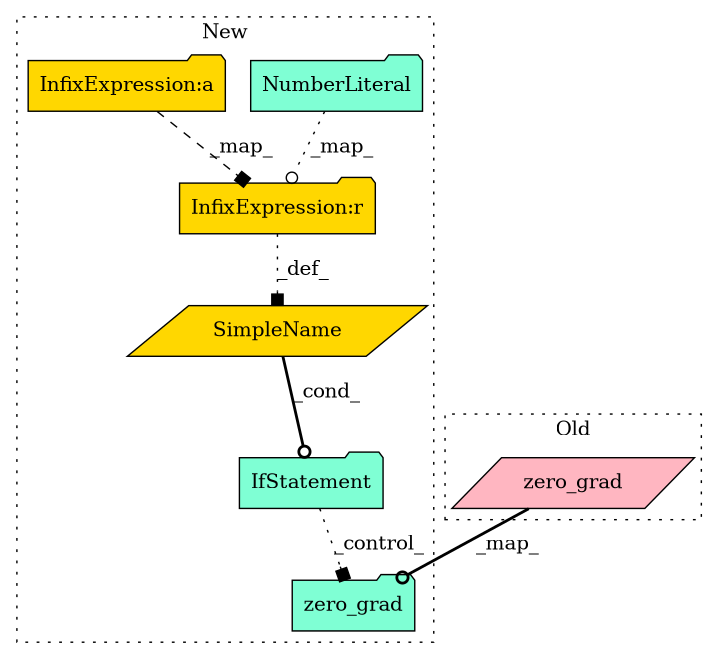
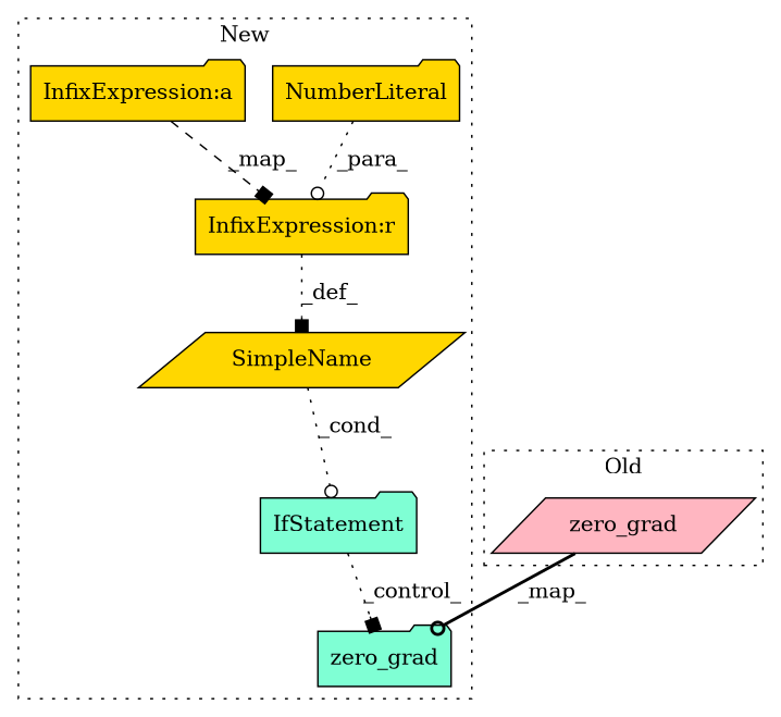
  digraph {
    node [a=32 fillcolor=gold l=11 shape=folder style=filled]
    edge [arrowhead=box style=dotted]
    n1 [fillcolor=aquamarine label=zero_grad s=4861]
    n2 [a=25 fillcolor=aquamarine l="4,2" label=IfStatement s="4735,4809"]
    n3 [a=42 label=SimpleName shape=parallelogram l=""]
    n4 [a=27 l=4 label="InfixExpression:r" s=4771]
-   n5 [a=34 fillcolor=aquamarine l=1 label=NumberLiteral s=4775]
+   n5 [a=34 l=1 label=NumberLiteral s=4775]
    n6 [a=27 l=3 label="InfixExpression:a" s=4743]
    n7 [fillcolor=lightpink label=zero_grad s=4712 shape=parallelogram]
    subgraph cluster_1 {
      label=New
      style=dotted
      n1
      n2
      n3
      n4
      n5
      n6
    }
    subgraph cluster_2 {
      label=Old
      style=dotted
      n7
    }
    n2 -> n1 [label=_control_]
-   n3 -> n2 [arrowhead=odot label=_cond_ style=bold]
+   n3 -> n2 [arrowhead=odot label=_cond_]
    n4 -> n3 [label=_def_]
-   n5 -> n4 [arrowhead=odot label=_map_]
+   n5 -> n4 [arrowhead=odot label=_para_]
    n6 -> n4 [label=_map_ style=dashed]
    n7 -> n1 [arrowhead=odot label=_map_ style=bold]
  }
